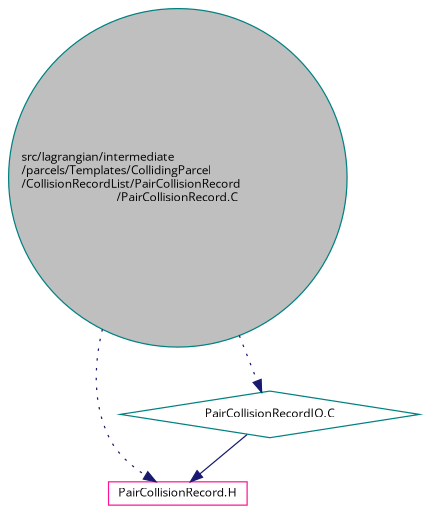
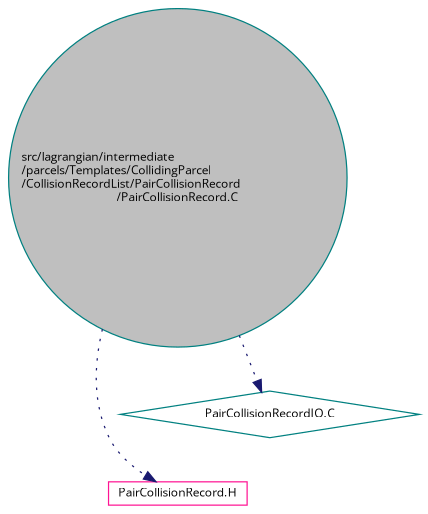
  digraph {
    fontname="Open Sans"
    node [color=teal fontname="Open Sans" fontsize=10]
    edge [color=midnightblue fontname="Open Sans" fontsize=10 labelfontname=FreeSans labelfontsize=10 style=dotted]
    n1 [fillcolor=grey75 fontcolor=black height=0.2 label="src/lagrangian/intermediate\l/parcels/Templates/CollidingParcel\l/CollisionRecordList/PairCollisionRecord\l/PairCollisionRecord.C" shape=circle style=filled width=0.4]
    n2 [color=deeppink height=0.2 label="PairCollisionRecord.H" shape=box width=0.4]
    n3 [height=0.2 label="PairCollisionRecordIO.C" shape=diamond width=0.4]
    n1 -> n2
    n1 -> n3
-   n3 -> n2 [style=solid]
  }
